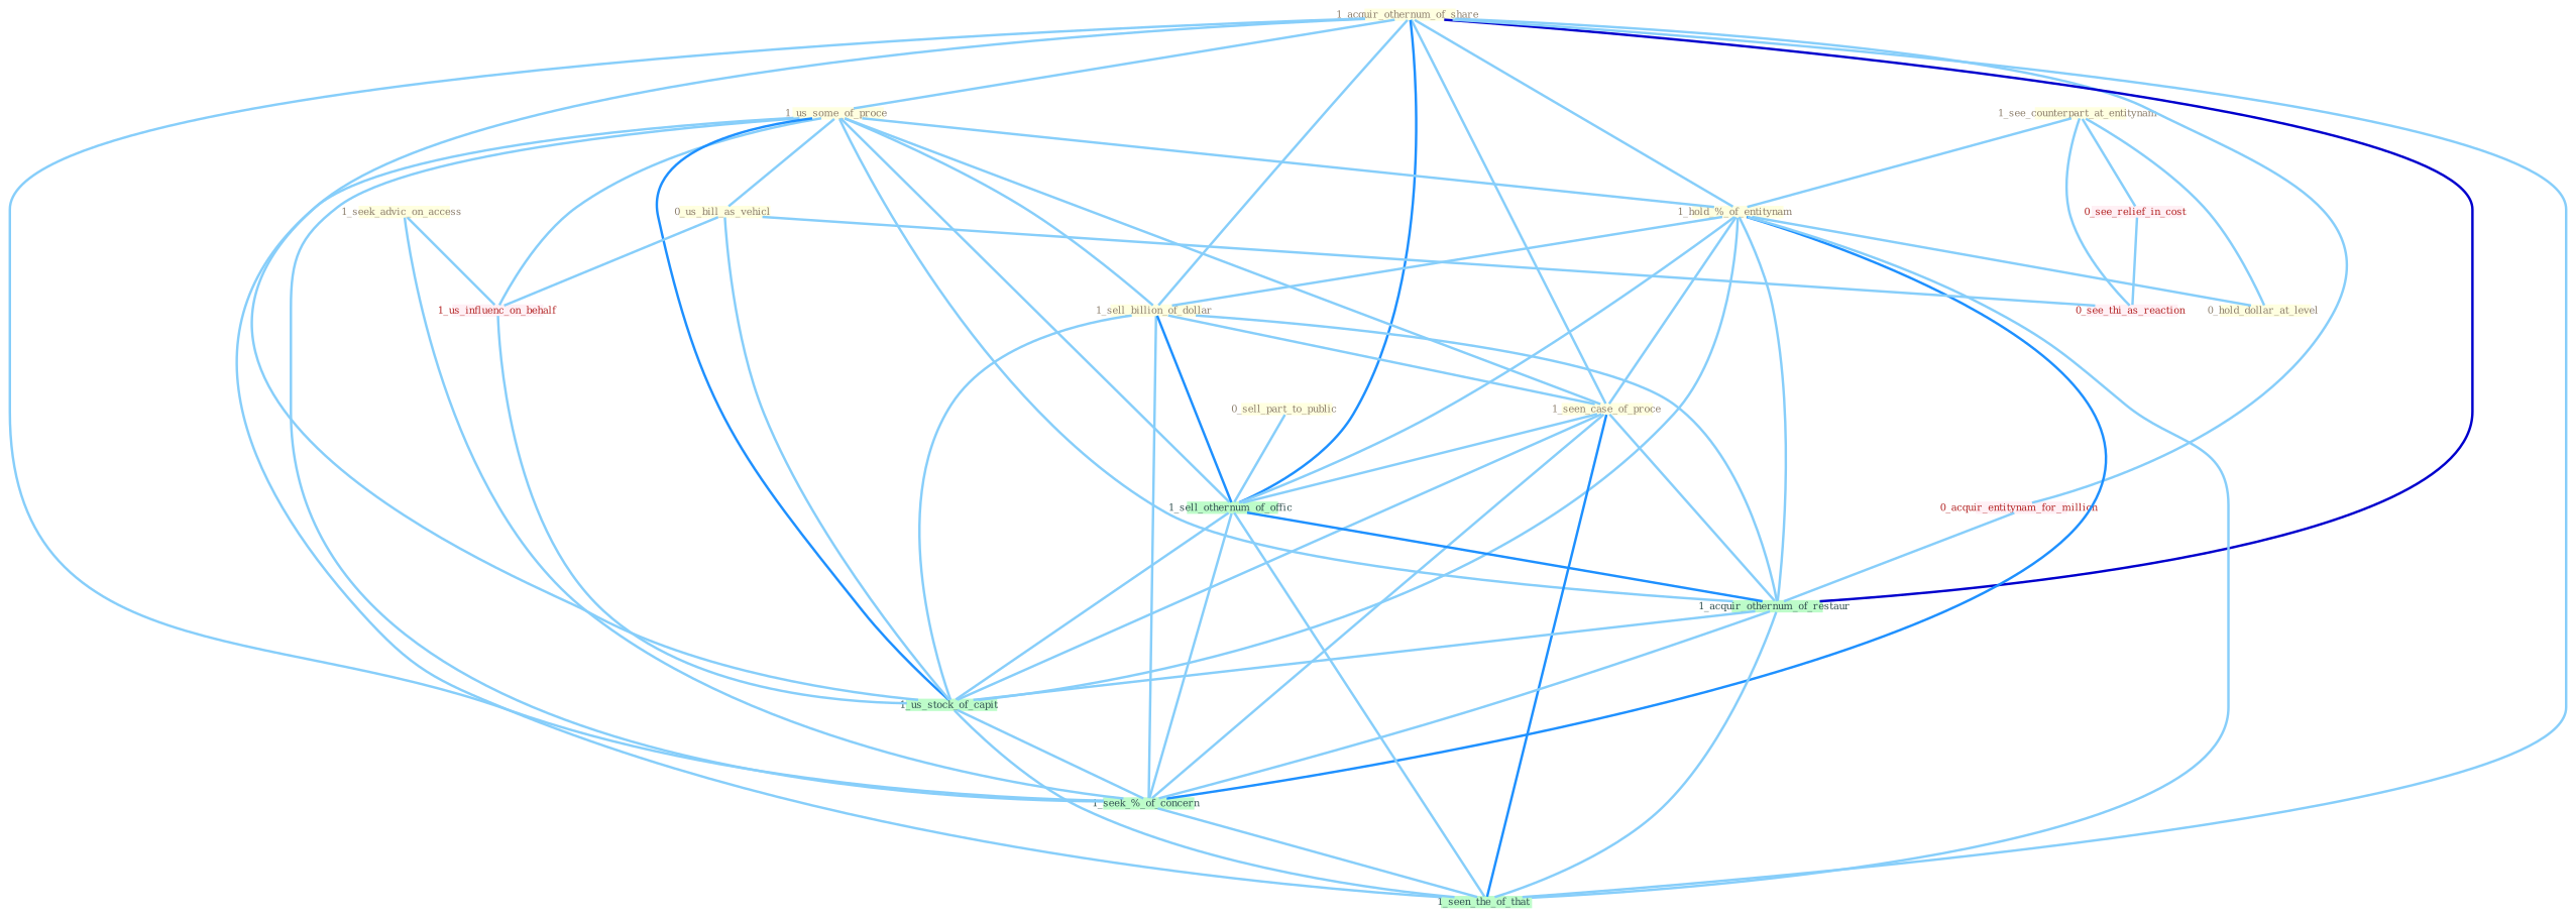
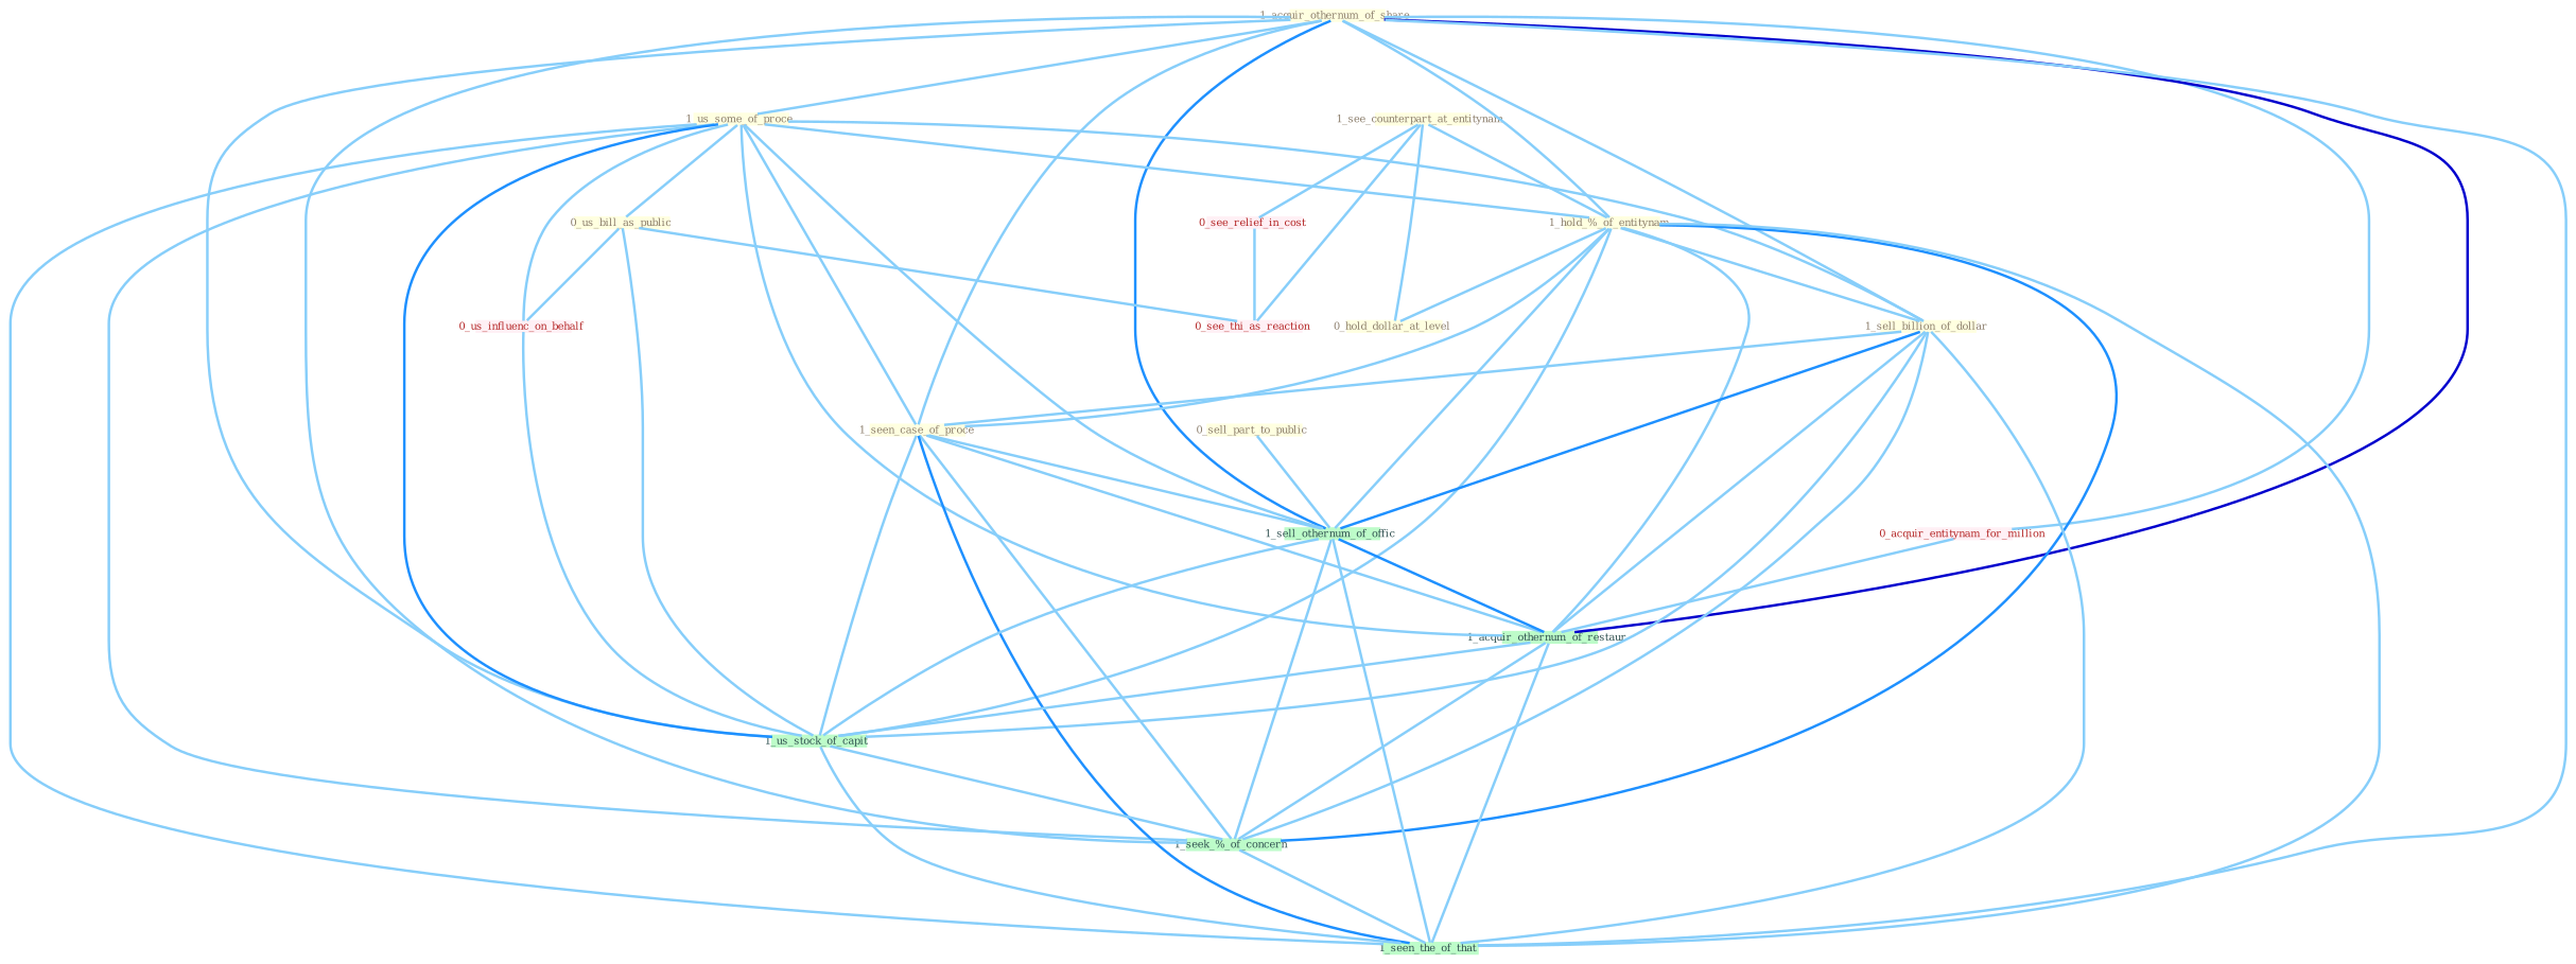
  graph {
    node [color="#ffffe0" fixedsize=true fontcolor="#8b7d6b" fontsize=4 shape=polygon style=filled]
    edge [color="#87cefa" w=1]
    "1_see_counterpart_at_entitynam " [height=.06 width=.5]
-   "1_seek_advic_on_access " [height=.06 width=.5]
    "1_acquir_othernum_of_share " [height=.06 width=.5]
    "0_sell_part_to_public " [height=.06 width=.5]
    "1_us_some_of_proce " [height=.06 width=.5]
    "1_hold_%_of_entitynam " [height=.06 width=.5]
    "0_hold_dollar_at_level " [height=.06 width=.5]
-   "0_us_bill_as_vehicl " [height=.06 width=.5]
+   "0_us_bill_as_vehicl " [height=.06 width=.5 label="0_us_bill_as_public"]
    "1_sell_billion_of_dollar " [height=.06 width=.5]
    n10 [height=.06 label="1_seen_case_of_proce" width=.5]
    "0_acquir_entitynam_for_million " [color="#fff0f5" fontcolor="#b22222" height=.06 width=.5]
-   "0_us_influenc_on_behalf " [color="#fff0f5" fontcolor="#b22222" height=.06 width=.5 label="1_us_influenc_on_behalf"]
+   "0_us_influenc_on_behalf " [color="#fff0f5" fontcolor="#b22222" height=.06 width=.5]
    "0_see_relief_in_cost " [color="#fff0f5" fontcolor="#b22222" height=.06 width=.5]
    "0_see_thi_as_reaction " [color="#fff0f5" fontcolor="#b22222" height=.06 width=.5]
    "1_seek_%_of_concern " [color="#BDFCC9" fontcolor="#2f4f4f" height=.06 width=.5]
    "1_sell_othernum_of_offic " [color="#BDFCC9" fontcolor="#2f4f4f" height=.06 width=.5]
    "1_acquir_othernum_of_restaur " [color="#BDFCC9" fontcolor="#2f4f4f" height=.06 width=.5]
    "1_us_stock_of_capit " [color="#BDFCC9" fontcolor="#2f4f4f" height=.06 width=.5]
    "1_seen_the_of_that " [color="#BDFCC9" fontcolor="#2f4f4f" height=.06 width=.5]
    subgraph sub_1 {
      "1_see_counterpart_at_entitynam "
-     "1_seek_advic_on_access "
      "1_acquir_othernum_of_share "
      "0_sell_part_to_public "
      "1_us_some_of_proce "
      "1_hold_%_of_entitynam "
      "0_hold_dollar_at_level "
      "0_us_bill_as_vehicl "
      "1_sell_billion_of_dollar "
      n10
    }
    subgraph sub_2 {
      "0_acquir_entitynam_for_million "
      "0_us_influenc_on_behalf "
      "0_see_relief_in_cost "
      "0_see_thi_as_reaction "
    }
    "1_see_counterpart_at_entitynam " -- "1_hold_%_of_entitynam "
    "1_see_counterpart_at_entitynam " -- "0_hold_dollar_at_level "
    "1_see_counterpart_at_entitynam " -- "0_see_relief_in_cost "
    "1_see_counterpart_at_entitynam " -- "0_see_thi_as_reaction "
-   "1_seek_advic_on_access " -- "0_us_influenc_on_behalf "
-   "1_seek_advic_on_access " -- "1_seek_%_of_concern "
    "1_acquir_othernum_of_share " -- "1_us_some_of_proce "
    "1_acquir_othernum_of_share " -- "1_hold_%_of_entitynam "
    "1_acquir_othernum_of_share " -- "1_sell_billion_of_dollar "
    "1_acquir_othernum_of_share " -- n10
    "1_acquir_othernum_of_share " -- "0_acquir_entitynam_for_million "
    "1_acquir_othernum_of_share " -- "1_seek_%_of_concern "
    "1_acquir_othernum_of_share " -- "1_sell_othernum_of_offic " [color="#1e90ff" w=2]
    "1_acquir_othernum_of_share " -- "1_acquir_othernum_of_restaur " [color="#0000cd" w=3]
    "1_acquir_othernum_of_share " -- "1_us_stock_of_capit "
    "1_acquir_othernum_of_share " -- "1_seen_the_of_that "
    "0_sell_part_to_public " -- "1_sell_othernum_of_offic "
    "1_us_some_of_proce " -- "1_hold_%_of_entitynam "
    "1_us_some_of_proce " -- "0_us_bill_as_vehicl "
    "1_us_some_of_proce " -- "1_sell_billion_of_dollar "
    "1_us_some_of_proce " -- n10
    "1_us_some_of_proce " -- "0_us_influenc_on_behalf "
    "1_us_some_of_proce " -- "1_seek_%_of_concern "
    "1_us_some_of_proce " -- "1_sell_othernum_of_offic "
    "1_us_some_of_proce " -- "1_acquir_othernum_of_restaur "
    "1_us_some_of_proce " -- "1_us_stock_of_capit " [color="#1e90ff" w=2]
    "1_us_some_of_proce " -- "1_seen_the_of_that "
    "1_hold_%_of_entitynam " -- "0_hold_dollar_at_level "
    "1_hold_%_of_entitynam " -- "1_sell_billion_of_dollar "
    "1_hold_%_of_entitynam " -- n10
    "1_hold_%_of_entitynam " -- "1_seek_%_of_concern " [color="#1e90ff" w=2]
    "1_hold_%_of_entitynam " -- "1_sell_othernum_of_offic "
    "1_hold_%_of_entitynam " -- "1_acquir_othernum_of_restaur "
    "1_hold_%_of_entitynam " -- "1_us_stock_of_capit "
    "1_hold_%_of_entitynam " -- "1_seen_the_of_that "
    "0_us_bill_as_vehicl " -- "0_us_influenc_on_behalf "
    "0_us_bill_as_vehicl " -- "0_see_thi_as_reaction "
    "0_us_bill_as_vehicl " -- "1_us_stock_of_capit "
    "1_sell_billion_of_dollar " -- n10
    "1_sell_billion_of_dollar " -- "1_seek_%_of_concern "
    "1_sell_billion_of_dollar " -- "1_sell_othernum_of_offic " [color="#1e90ff" w=2]
    "1_sell_billion_of_dollar " -- "1_acquir_othernum_of_restaur "
    "1_sell_billion_of_dollar " -- "1_us_stock_of_capit "
+   "1_sell_billion_of_dollar " -- "1_seen_the_of_that "
    n10 -- "1_seek_%_of_concern "
    n10 -- "1_sell_othernum_of_offic "
    n10 -- "1_acquir_othernum_of_restaur "
    n10 -- "1_us_stock_of_capit "
    n10 -- "1_seen_the_of_that " [color="#1e90ff" w=2]
    "0_acquir_entitynam_for_million " -- "1_acquir_othernum_of_restaur "
    "0_us_influenc_on_behalf " -- "1_us_stock_of_capit "
    "0_see_relief_in_cost " -- "0_see_thi_as_reaction "
    "1_seek_%_of_concern " -- "1_seen_the_of_that "
    "1_sell_othernum_of_offic " -- "1_seek_%_of_concern "
    "1_sell_othernum_of_offic " -- "1_acquir_othernum_of_restaur " [color="#1e90ff" w=2]
    "1_sell_othernum_of_offic " -- "1_us_stock_of_capit "
    "1_sell_othernum_of_offic " -- "1_seen_the_of_that "
    "1_acquir_othernum_of_restaur " -- "1_seek_%_of_concern "
    "1_acquir_othernum_of_restaur " -- "1_us_stock_of_capit "
    "1_acquir_othernum_of_restaur " -- "1_seen_the_of_that "
    "1_us_stock_of_capit " -- "1_seek_%_of_concern "
    "1_us_stock_of_capit " -- "1_seen_the_of_that "
  }
